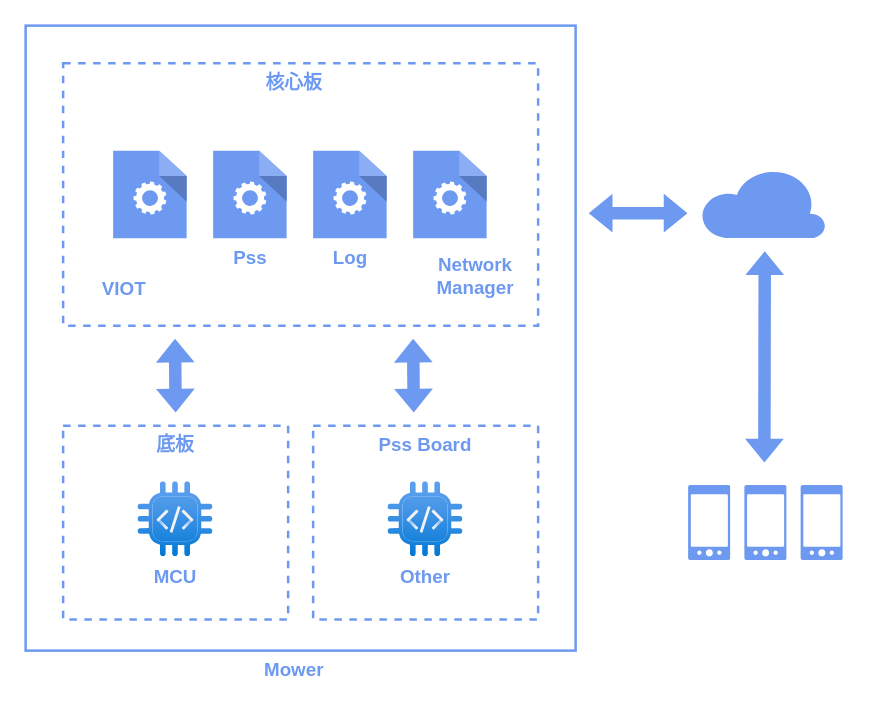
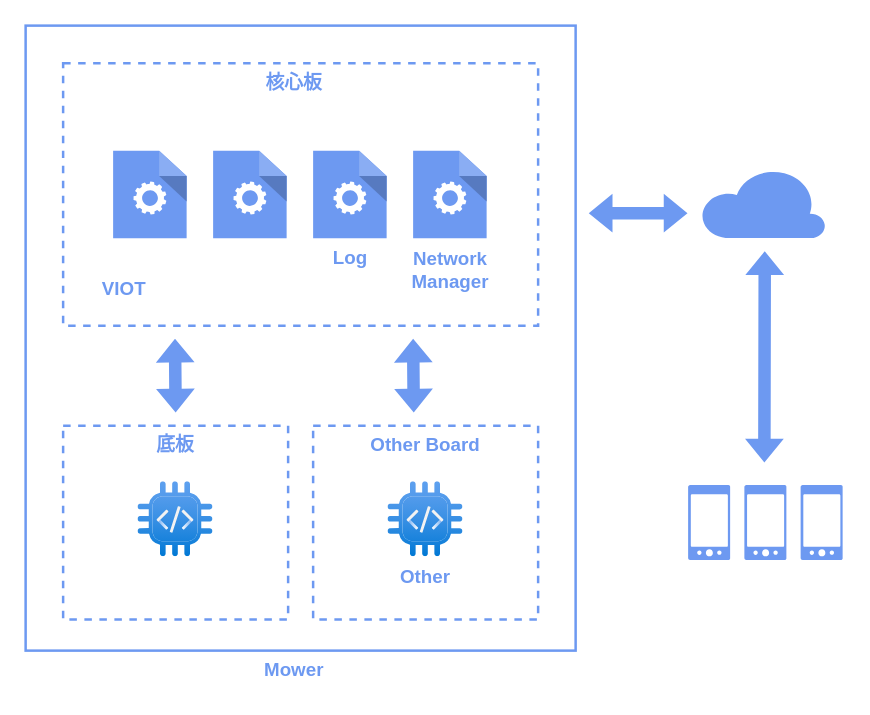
  <mxCell id="0" />
  <mxCell id="1" parent="0" />
  <mxCell id="2" value="" style="rounded=0;whiteSpace=wrap;html=1;strokeColor=#6D99F1;strokeWidth=2;" vertex="1" parent="1"><mxGeometry x="20" y="20" width="440" height="500" as="geometry" /></mxCell>
  <mxCell id="3" value="" style="rounded=0;whiteSpace=wrap;html=1;dashed=1;strokeColor=#6D99F1;strokeWidth=2;" vertex="1" parent="1"><mxGeometry x="50" y="340" width="180" height="155" as="geometry" /></mxCell>
  <mxCell id="4" value="" style="rounded=0;whiteSpace=wrap;html=1;dashed=1;strokeColor=#6D99F1;strokeWidth=2;" vertex="1" parent="1"><mxGeometry x="50" y="50" width="380" height="210" as="geometry" /></mxCell>
  <mxCell id="5" value="" style="image;aspect=fixed;html=1;points=[];align=center;fontSize=12;image=img/lib/azure2/other/Defender_Programable_Board.svg;" vertex="1" parent="1"><mxGeometry x="110" y="385" width="60" height="60" as="geometry" /></mxCell>
  <mxCell id="6" value="" style="sketch=0;html=1;aspect=fixed;strokeColor=none;shadow=0;fillColor=#6D99F1;verticalAlign=top;labelPosition=center;verticalLabelPosition=bottom;shape=mxgraph.gcp2.process" vertex="1" parent="1"><mxGeometry x="170" y="120" width="58.8" height="70" as="geometry" /></mxCell>
  <mxCell id="7" value="" style="sketch=0;html=1;aspect=fixed;strokeColor=none;shadow=0;fillColor=#6D99F1;verticalAlign=top;labelPosition=center;verticalLabelPosition=bottom;shape=mxgraph.gcp2.process" vertex="1" parent="1"><mxGeometry x="90" y="120" width="58.8" height="70" as="geometry" /></mxCell>
  <mxCell id="8" value="&lt;font size=&quot;1&quot; color=&quot;#6d99f1&quot;&gt;&lt;b style=&quot;font-size: 15px;&quot;&gt;VIOT&lt;/b&gt;&lt;/font&gt;" style="text;html=1;align=center;verticalAlign=middle;whiteSpace=wrap;rounded=0;" vertex="1" parent="1"><mxGeometry x="69" y="215" width="60" height="30" as="geometry" /></mxCell>
- <mxCell id="9" value="&lt;font size=&quot;1&quot; color=&quot;#6d99f1&quot;&gt;&lt;b style=&quot;font-size: 15px;&quot;&gt;Pss&lt;/b&gt;&lt;/font&gt;" style="text;html=1;align=center;verticalAlign=middle;whiteSpace=wrap;rounded=0;" vertex="1" parent="1"><mxGeometry x="170" y="190" width="60" height="30" as="geometry" /></mxCell>
  <mxCell id="10" value="" style="sketch=0;html=1;aspect=fixed;strokeColor=none;shadow=0;fillColor=#6D99F1;verticalAlign=top;labelPosition=center;verticalLabelPosition=bottom;shape=mxgraph.gcp2.process" vertex="1" parent="1"><mxGeometry x="250" y="120" width="58.8" height="70" as="geometry" /></mxCell>
  <mxCell id="11" value="&lt;font size=&quot;1&quot; color=&quot;#6d99f1&quot;&gt;&lt;b style=&quot;font-size: 15px;&quot;&gt;Log&lt;/b&gt;&lt;/font&gt;" style="text;html=1;align=center;verticalAlign=middle;whiteSpace=wrap;rounded=0;" vertex="1" parent="1"><mxGeometry x="250" y="190" width="60" height="30" as="geometry" /></mxCell>
  <mxCell id="12" value="" style="sketch=0;html=1;aspect=fixed;strokeColor=none;shadow=0;fillColor=#6D99F1;verticalAlign=top;labelPosition=center;verticalLabelPosition=bottom;shape=mxgraph.gcp2.process" vertex="1" parent="1"><mxGeometry x="330" y="120" width="58.8" height="70" as="geometry" /></mxCell>
- <mxCell id="13" value="&lt;font size=&quot;1&quot; color=&quot;#6d99f1&quot;&gt;&lt;b style=&quot;font-size: 15px;&quot;&gt;Network&lt;/b&gt;&lt;/font&gt;&lt;div&gt;&lt;font size=&quot;1&quot; color=&quot;#6d99f1&quot;&gt;&lt;b style=&quot;font-size: 15px;&quot;&gt;Manager&lt;/b&gt;&lt;/font&gt;&lt;/div&gt;" style="text;html=1;align=center;verticalAlign=middle;whiteSpace=wrap;rounded=0;" vertex="1" parent="1"><mxGeometry x="350" y="205" width="60" height="30" as="geometry" /></mxCell>
- <mxCell id="14" value="&lt;font size=&quot;1&quot; color=&quot;#6d99f1&quot;&gt;&lt;b style=&quot;font-size: 15px;&quot;&gt;MCU&lt;/b&gt;&lt;/font&gt;" style="text;html=1;align=center;verticalAlign=middle;whiteSpace=wrap;rounded=0;" vertex="1" parent="1"><mxGeometry x="110" y="445" width="60" height="30" as="geometry" /></mxCell>
+ <mxCell id="13" value="&lt;font size=&quot;1&quot; color=&quot;#6d99f1&quot;&gt;&lt;b style=&quot;font-size: 15px;&quot;&gt;Network&lt;/b&gt;&lt;/font&gt;&lt;div&gt;&lt;font size=&quot;1&quot; color=&quot;#6d99f1&quot;&gt;&lt;b style=&quot;font-size: 15px;&quot;&gt;Manager&lt;/b&gt;&lt;/font&gt;&lt;/div&gt;" style="text;html=1;align=center;verticalAlign=middle;whiteSpace=wrap;rounded=0;" vertex="1" parent="1"><mxGeometry x="330" y="200" width="60" height="30" as="geometry" /></mxCell>
  <mxCell id="15" value="&lt;font color=&quot;#6d99f1&quot;&gt;&lt;span style=&quot;font-size: 15px;&quot;&gt;&lt;b&gt;核心板&lt;/b&gt;&lt;/span&gt;&lt;/font&gt;" style="text;html=1;align=center;verticalAlign=middle;whiteSpace=wrap;rounded=0;" vertex="1" parent="1"><mxGeometry x="50" y="50" width="370" height="30" as="geometry" /></mxCell>
  <mxCell id="16" value="&lt;font color=&quot;#6d99f1&quot;&gt;&lt;span style=&quot;font-size: 15px;&quot;&gt;&lt;b&gt;底板&lt;/b&gt;&lt;/span&gt;&lt;/font&gt;" style="text;html=1;align=center;verticalAlign=middle;whiteSpace=wrap;rounded=0;" vertex="1" parent="1"><mxGeometry x="50" y="340" width="180" height="30" as="geometry" /></mxCell>
  <mxCell id="17" value="" style="rounded=0;whiteSpace=wrap;html=1;dashed=1;strokeColor=#6D99F1;strokeWidth=2;" vertex="1" parent="1"><mxGeometry x="250" y="340" width="180" height="155" as="geometry" /></mxCell>
  <mxCell id="18" value="" style="image;aspect=fixed;html=1;points=[];align=center;fontSize=12;image=img/lib/azure2/other/Defender_Programable_Board.svg;" vertex="1" parent="1"><mxGeometry x="310" y="385" width="60" height="60" as="geometry" /></mxCell>
  <mxCell id="19" value="&lt;font size=&quot;1&quot; color=&quot;#6d99f1&quot;&gt;&lt;b style=&quot;font-size: 15px;&quot;&gt;Other&lt;/b&gt;&lt;/font&gt;" style="text;html=1;align=center;verticalAlign=middle;whiteSpace=wrap;rounded=0;" vertex="1" parent="1"><mxGeometry x="310" y="445" width="60" height="30" as="geometry" /></mxCell>
- <mxCell id="20" value="&lt;font color=&quot;#6d99f1&quot;&gt;&lt;span style=&quot;font-size: 15px;&quot;&gt;&lt;b&gt;Pss Board&lt;/b&gt;&lt;/span&gt;&lt;/font&gt;" style="text;html=1;align=center;verticalAlign=middle;whiteSpace=wrap;rounded=0;" vertex="1" parent="1"><mxGeometry x="250" y="340" width="180" height="30" as="geometry" /></mxCell>
+ <mxCell id="20" value="&lt;font color=&quot;#6d99f1&quot;&gt;&lt;span style=&quot;font-size: 15px;&quot;&gt;&lt;b&gt;Other Board&lt;/b&gt;&lt;/span&gt;&lt;/font&gt;" style="text;html=1;align=center;verticalAlign=middle;whiteSpace=wrap;rounded=0;" vertex="1" parent="1"><mxGeometry x="250" y="340" width="180" height="30" as="geometry" /></mxCell>
  <mxCell id="21" value="" style="shape=flexArrow;endArrow=classic;startArrow=classic;html=1;rounded=0;strokeColor=none;fillColor=#6D99F1;" edge="1" parent="1"><mxGeometry width="100" height="100" relative="1" as="geometry"><mxPoint x="140" y="330" as="sourcePoint" /><mxPoint x="139.5" y="270" as="targetPoint" /></mxGeometry></mxCell>
  <mxCell id="22" value="" style="shape=flexArrow;endArrow=classic;startArrow=classic;html=1;rounded=0;strokeColor=none;fillColor=#6D99F1;" edge="1" parent="1"><mxGeometry width="100" height="100" relative="1" as="geometry"><mxPoint x="330.5" y="330" as="sourcePoint" /><mxPoint x="330" y="270" as="targetPoint" /></mxGeometry></mxCell>
  <mxCell id="23" value="" style="sketch=0;html=1;aspect=fixed;strokeColor=none;shadow=0;fillColor=#6D99F1;verticalAlign=top;labelPosition=center;verticalLabelPosition=bottom;shape=mxgraph.gcp2.phone_android" vertex="1" parent="1"><mxGeometry x="550" y="387.5" width="33.6" height="60" as="geometry" /></mxCell>
  <mxCell id="24" value="" style="verticalLabelPosition=bottom;html=1;verticalAlign=top;align=center;strokeColor=none;fillColor=#6D99F1;shape=mxgraph.azure.cloud;" vertex="1" parent="1"><mxGeometry x="560" y="134" width="100" height="56" as="geometry" /></mxCell>
  <mxCell id="25" value="" style="sketch=0;html=1;aspect=fixed;strokeColor=none;shadow=0;fillColor=#6D99F1;verticalAlign=top;labelPosition=center;verticalLabelPosition=bottom;shape=mxgraph.gcp2.phone_android" vertex="1" parent="1"><mxGeometry x="595" y="387.5" width="33.6" height="60" as="geometry" /></mxCell>
  <mxCell id="26" value="" style="sketch=0;html=1;aspect=fixed;strokeColor=none;shadow=0;fillColor=#6D99F1;verticalAlign=top;labelPosition=center;verticalLabelPosition=bottom;shape=mxgraph.gcp2.phone_android" vertex="1" parent="1"><mxGeometry x="640" y="387.5" width="33.6" height="60" as="geometry" /></mxCell>
  <mxCell id="27" value="&lt;font size=&quot;1&quot; color=&quot;#6d99f1&quot;&gt;&lt;b style=&quot;font-size: 15px;&quot;&gt;Mower&lt;/b&gt;&lt;/font&gt;" style="text;html=1;align=center;verticalAlign=middle;whiteSpace=wrap;rounded=0;" vertex="1" parent="1"><mxGeometry x="205" y="520" width="60" height="30" as="geometry" /></mxCell>
  <mxCell id="28" value="" style="shape=flexArrow;endArrow=classic;startArrow=classic;html=1;rounded=0;strokeColor=none;fillColor=#6D99F1;" edge="1" parent="1"><mxGeometry width="100" height="100" relative="1" as="geometry"><mxPoint x="611" y="370" as="sourcePoint" /><mxPoint x="611.3" y="200" as="targetPoint" /></mxGeometry></mxCell>
  <mxCell id="29" value="" style="shape=flexArrow;endArrow=classic;startArrow=classic;html=1;rounded=0;strokeColor=none;fillColor=#6D99F1;" edge="1" parent="1"><mxGeometry width="100" height="100" relative="1" as="geometry"><mxPoint x="470" y="170" as="sourcePoint" /><mxPoint x="550" y="170" as="targetPoint" /></mxGeometry></mxCell>
